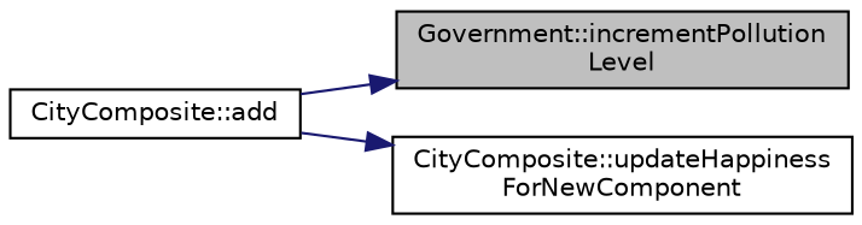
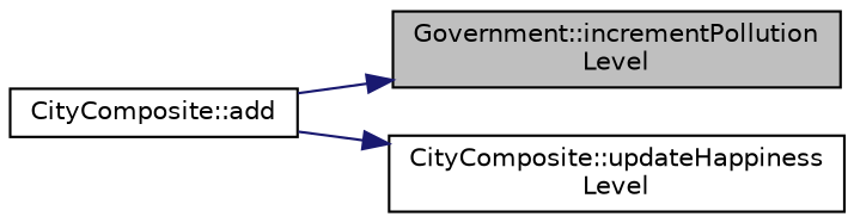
  digraph {
    rankdir=RL
    node [color=black fillcolor=white fontname=Helvetica fontsize=10 shape=record style=filled]
    edge [color=midnightblue dir=back fontname=Helvetica fontsize=10 labelfontname=Helvetica labelfontsize=10 style=solid]
    n1 [fillcolor=grey75 fontcolor=black height=0.2 label="Government::incrementPollution\lLevel" width=0.4]
    n2 [height=0.2 label="CityComposite::add" width=0.4]
-   n3 [height=0.2 label="CityComposite::updateHappiness\lForNewComponent" width=0.4]
+   n3 [height=0.2 label="CityComposite::updateHappiness\lLevel" width=0.4]
    n1 -> n2
    n3 -> n2
  }
